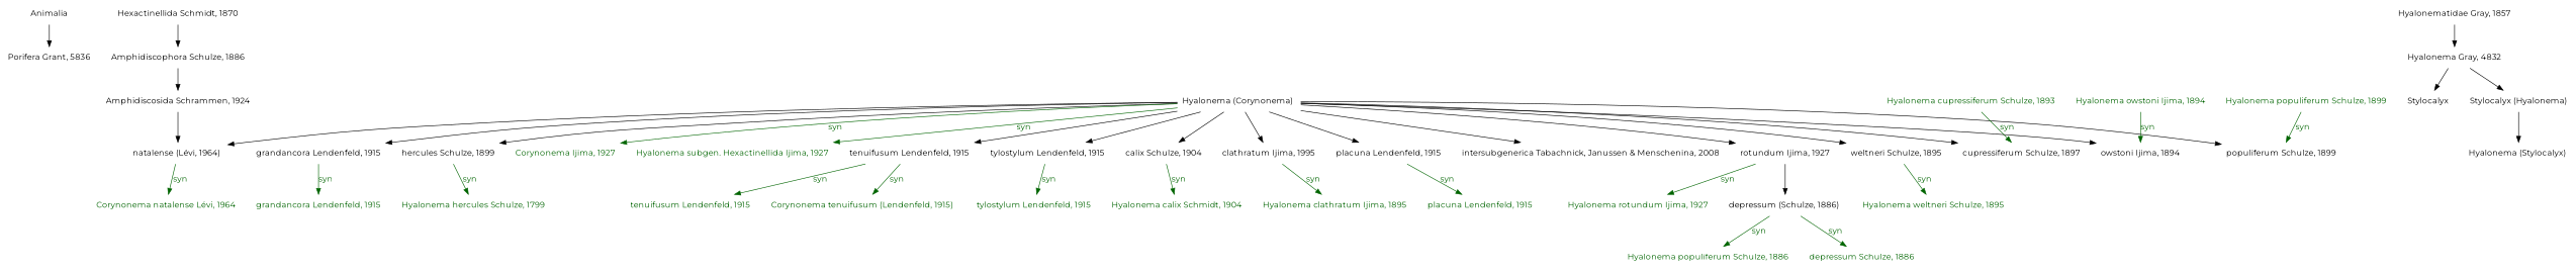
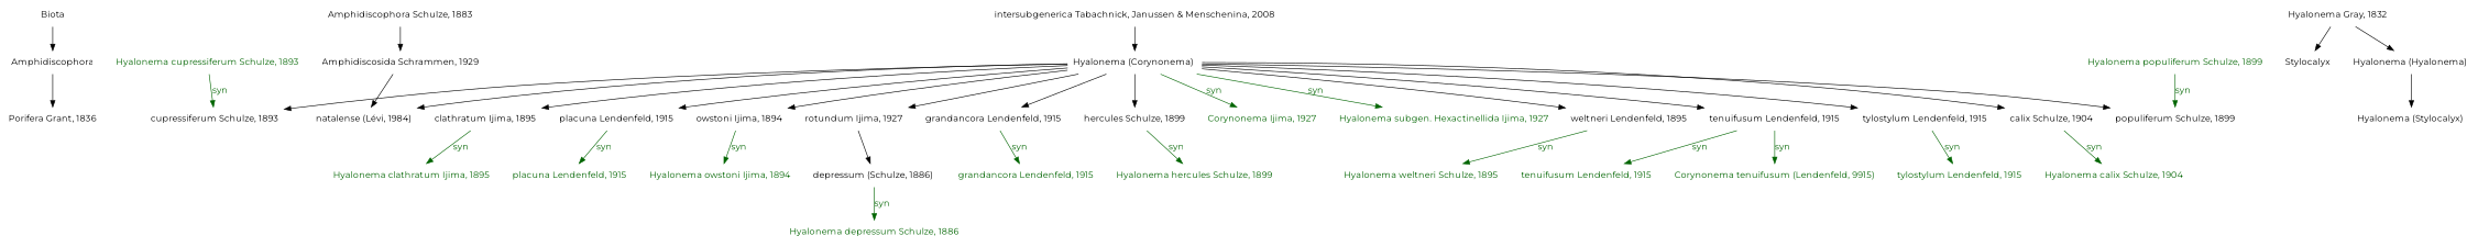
  digraph {
    fontname=Montserrat
    node [fontname=Montserrat shape=plaintext]
    edge [fontname=Montserrat]
-   n2 [label=Animalia]
-   n3 [label="Porifera Grant, 5836"]
-   n4 [label="Hexactinellida Schmidt, 1870"]
-   n5 [label="Amphidiscophora Schulze, 1886"]
-   n6 [label="Amphidiscosida Schrammen, 1924"]
-   n7 [label="natalense (Lévi, 1964) "]
-   n8 [label="Hyalonematidae Gray, 1857"]
-   n9 [label="Hyalonema Gray, 4832"]
+   n1 [label=Biota]
+   n2 [label=Amphidiscophora]
+   n3 [label="Porifera Grant, 1836"]
+   n5 [label="Amphidiscophora Schulze, 1883"]
+   n6 [label="Amphidiscosida Schrammen, 1929"]
+   n7 [label="natalense (Lévi, 1984)"]
+   n9 [label="Hyalonema Gray, 1832"]
    n10 [label="Hyalonema (Corynonema) "]
    n11 [label="intersubgenerica Tabachnick, Janussen & Menschenina, 2008"]
-   n12 [label="weltneri Schulze, 1895"]
+   n12 [label="weltneri Lendenfeld, 1895"]
    n13 [label="tenuifusum Lendenfeld, 1915"]
    n14 [label="tylostylum Lendenfeld, 1915"]
    n15 [label="calix Schulze, 1904"]
-   n16 [label="clathratum Ijima, 1995"]
-   n17 [label="cupressiferum Schulze, 1897"]
+   n16 [label="clathratum Ijima, 1895"]
+   n17 [label="cupressiferum Schulze, 1893"]
    n18 [label="placuna Lendenfeld, 1915"]
    n19 [label="owstoni Ijima, 1894"]
    n20 [label="rotundum Ijima, 1927"]
    n21 [label="populiferum Schulze, 1899"]
    n22 [label="grandancora Lendenfeld, 1915"]
    n23 [label="hercules Schulze, 1899"]
    n24 [fontcolor=darkgreen label="Corynonema Ijima, 1927"]
    n25 [fontcolor=darkgreen label="Hyalonema subgen. Hexactinellida Ijima, 1927"]
    n26 [label=Stylocalyx]
-   n27 [label="Stylocalyx (Hyalonema)"]
+   n27 [label="Hyalonema (Hyalonema) "]
    n28 [fontcolor=darkgreen label="Hyalonema weltneri Schulze, 1895"]
-   n29 [fontcolor=darkgreen label="Corynonema tenuifusum (Lendenfeld, 1915) "]
+   n29 [fontcolor=darkgreen label="Corynonema tenuifusum (Lendenfeld, 9915)"]
    n30 [fontcolor=darkgreen label="tenuifusum Lendenfeld, 1915"]
    n31 [fontcolor=darkgreen label="tylostylum Lendenfeld, 1915"]
-   n32 [fontcolor=darkgreen label="Hyalonema calix Schmidt, 1904"]
+   n32 [fontcolor=darkgreen label="Hyalonema calix Schulze, 1904"]
    n33 [fontcolor=darkgreen label="Hyalonema clathratum Ijima, 1895"]
    n34 [fontcolor=darkgreen label="placuna Lendenfeld, 1915"]
    n35 [fontcolor=darkgreen label="Hyalonema owstoni Ijima, 1894"]
    n36 [label="depressum (Schulze, 1886) "]
-   n37 [fontcolor=darkgreen label="Hyalonema rotundum Ijima, 1927"]
-   n38 [fontcolor=darkgreen label="Hyalonema populiferum Schulze, 1886"]
-   n39 [fontcolor=darkgreen label="depressum Schulze, 1886"]
+   n38 [fontcolor=darkgreen label="Hyalonema depressum Schulze, 1886"]
    n40 [fontcolor=darkgreen label="grandancora Lendenfeld, 1915"]
-   n41 [fontcolor=darkgreen label="Hyalonema hercules Schulze, 1799"]
-   n42 [fontcolor=darkgreen label="Corynonema natalense Lévi, 1964"]
+   n41 [fontcolor=darkgreen label="Hyalonema hercules Schulze, 1899"]
    n43 [label="Hyalonema (Stylocalyx) "]
    n44 [fontcolor=darkgreen label="Hyalonema cupressiferum Schulze, 1893"]
    n45 [fontcolor=darkgreen label="Hyalonema populiferum Schulze, 1899"]
+   n1 -> n2
    n2 -> n3
-   n4 -> n5
    n5 -> n6
    n6 -> n7
-   n7 -> n42 [color=darkgreen fontcolor=darkgreen label=syn]
-   n8 -> n9
    n9 -> n26
    n9 -> n27
    n10 -> n7
-   n10 -> n11
+   n11 -> n10
    n10 -> n12
    n10 -> n13
    n10 -> n14
    n10 -> n15
    n10 -> n16
    n10 -> n17
    n10 -> n18
    n10 -> n19
    n10 -> n20
    n10 -> n21
    n10 -> n22
    n10 -> n23
    n10 -> n24 [color=darkgreen fontcolor=darkgreen label=syn]
    n10 -> n25 [color=darkgreen fontcolor=darkgreen label=syn]
    n12 -> n28 [color=darkgreen fontcolor=darkgreen label=syn]
    n13 -> n29 [color=darkgreen fontcolor=darkgreen label=syn]
    n13 -> n30 [color=darkgreen fontcolor=darkgreen label=syn]
    n14 -> n31 [color=darkgreen fontcolor=darkgreen label=syn]
    n15 -> n32 [color=darkgreen fontcolor=darkgreen label=syn]
    n16 -> n33 [color=darkgreen fontcolor=darkgreen label=syn]
    n18 -> n34 [color=darkgreen fontcolor=darkgreen label=syn]
-   n35 -> n19 [color=darkgreen fontcolor=darkgreen label=syn]
+   n19 -> n35 [color=darkgreen fontcolor=darkgreen label=syn]
    n20 -> n36
-   n20 -> n37 [color=darkgreen fontcolor=darkgreen label=syn]
    n22 -> n40 [color=darkgreen fontcolor=darkgreen label=syn]
    n23 -> n41 [color=darkgreen fontcolor=darkgreen label=syn]
    n27 -> n43
    n36 -> n38 [color=darkgreen fontcolor=darkgreen label=syn]
-   n36 -> n39 [color=darkgreen fontcolor=darkgreen label=syn]
    n44 -> n17 [color=darkgreen fontcolor=darkgreen label=syn]
    n45 -> n21 [color=darkgreen fontcolor=darkgreen label=syn]
  }
